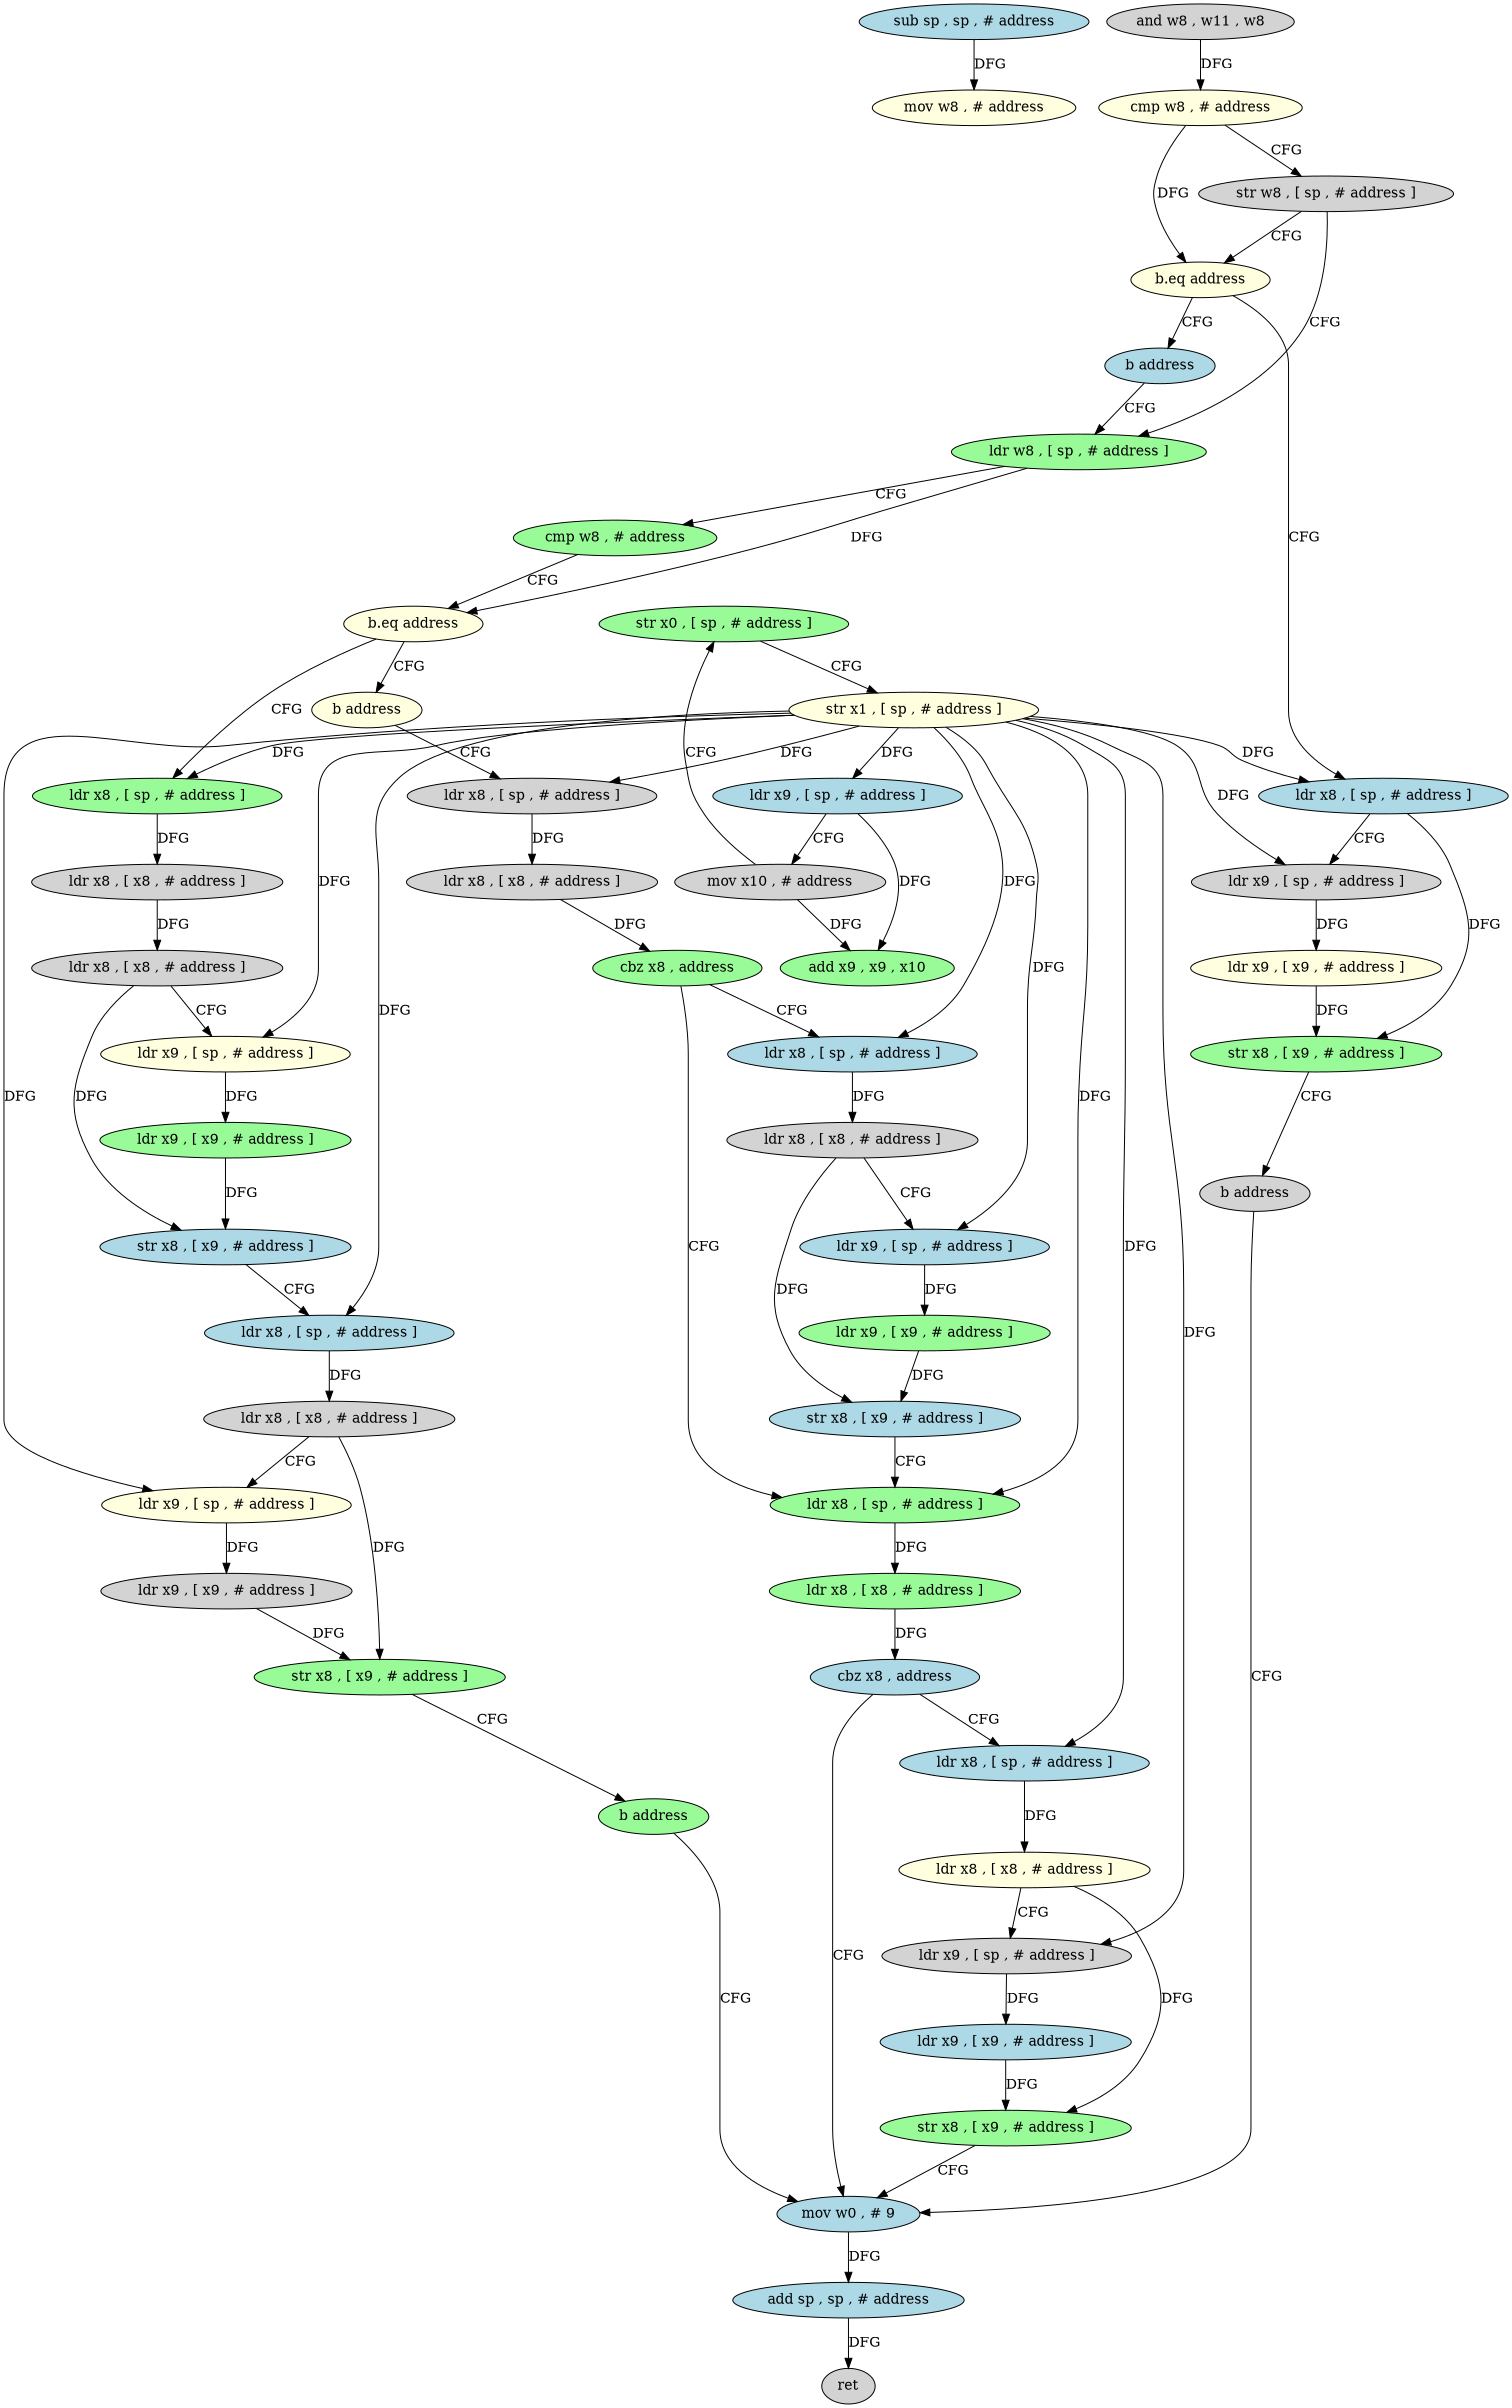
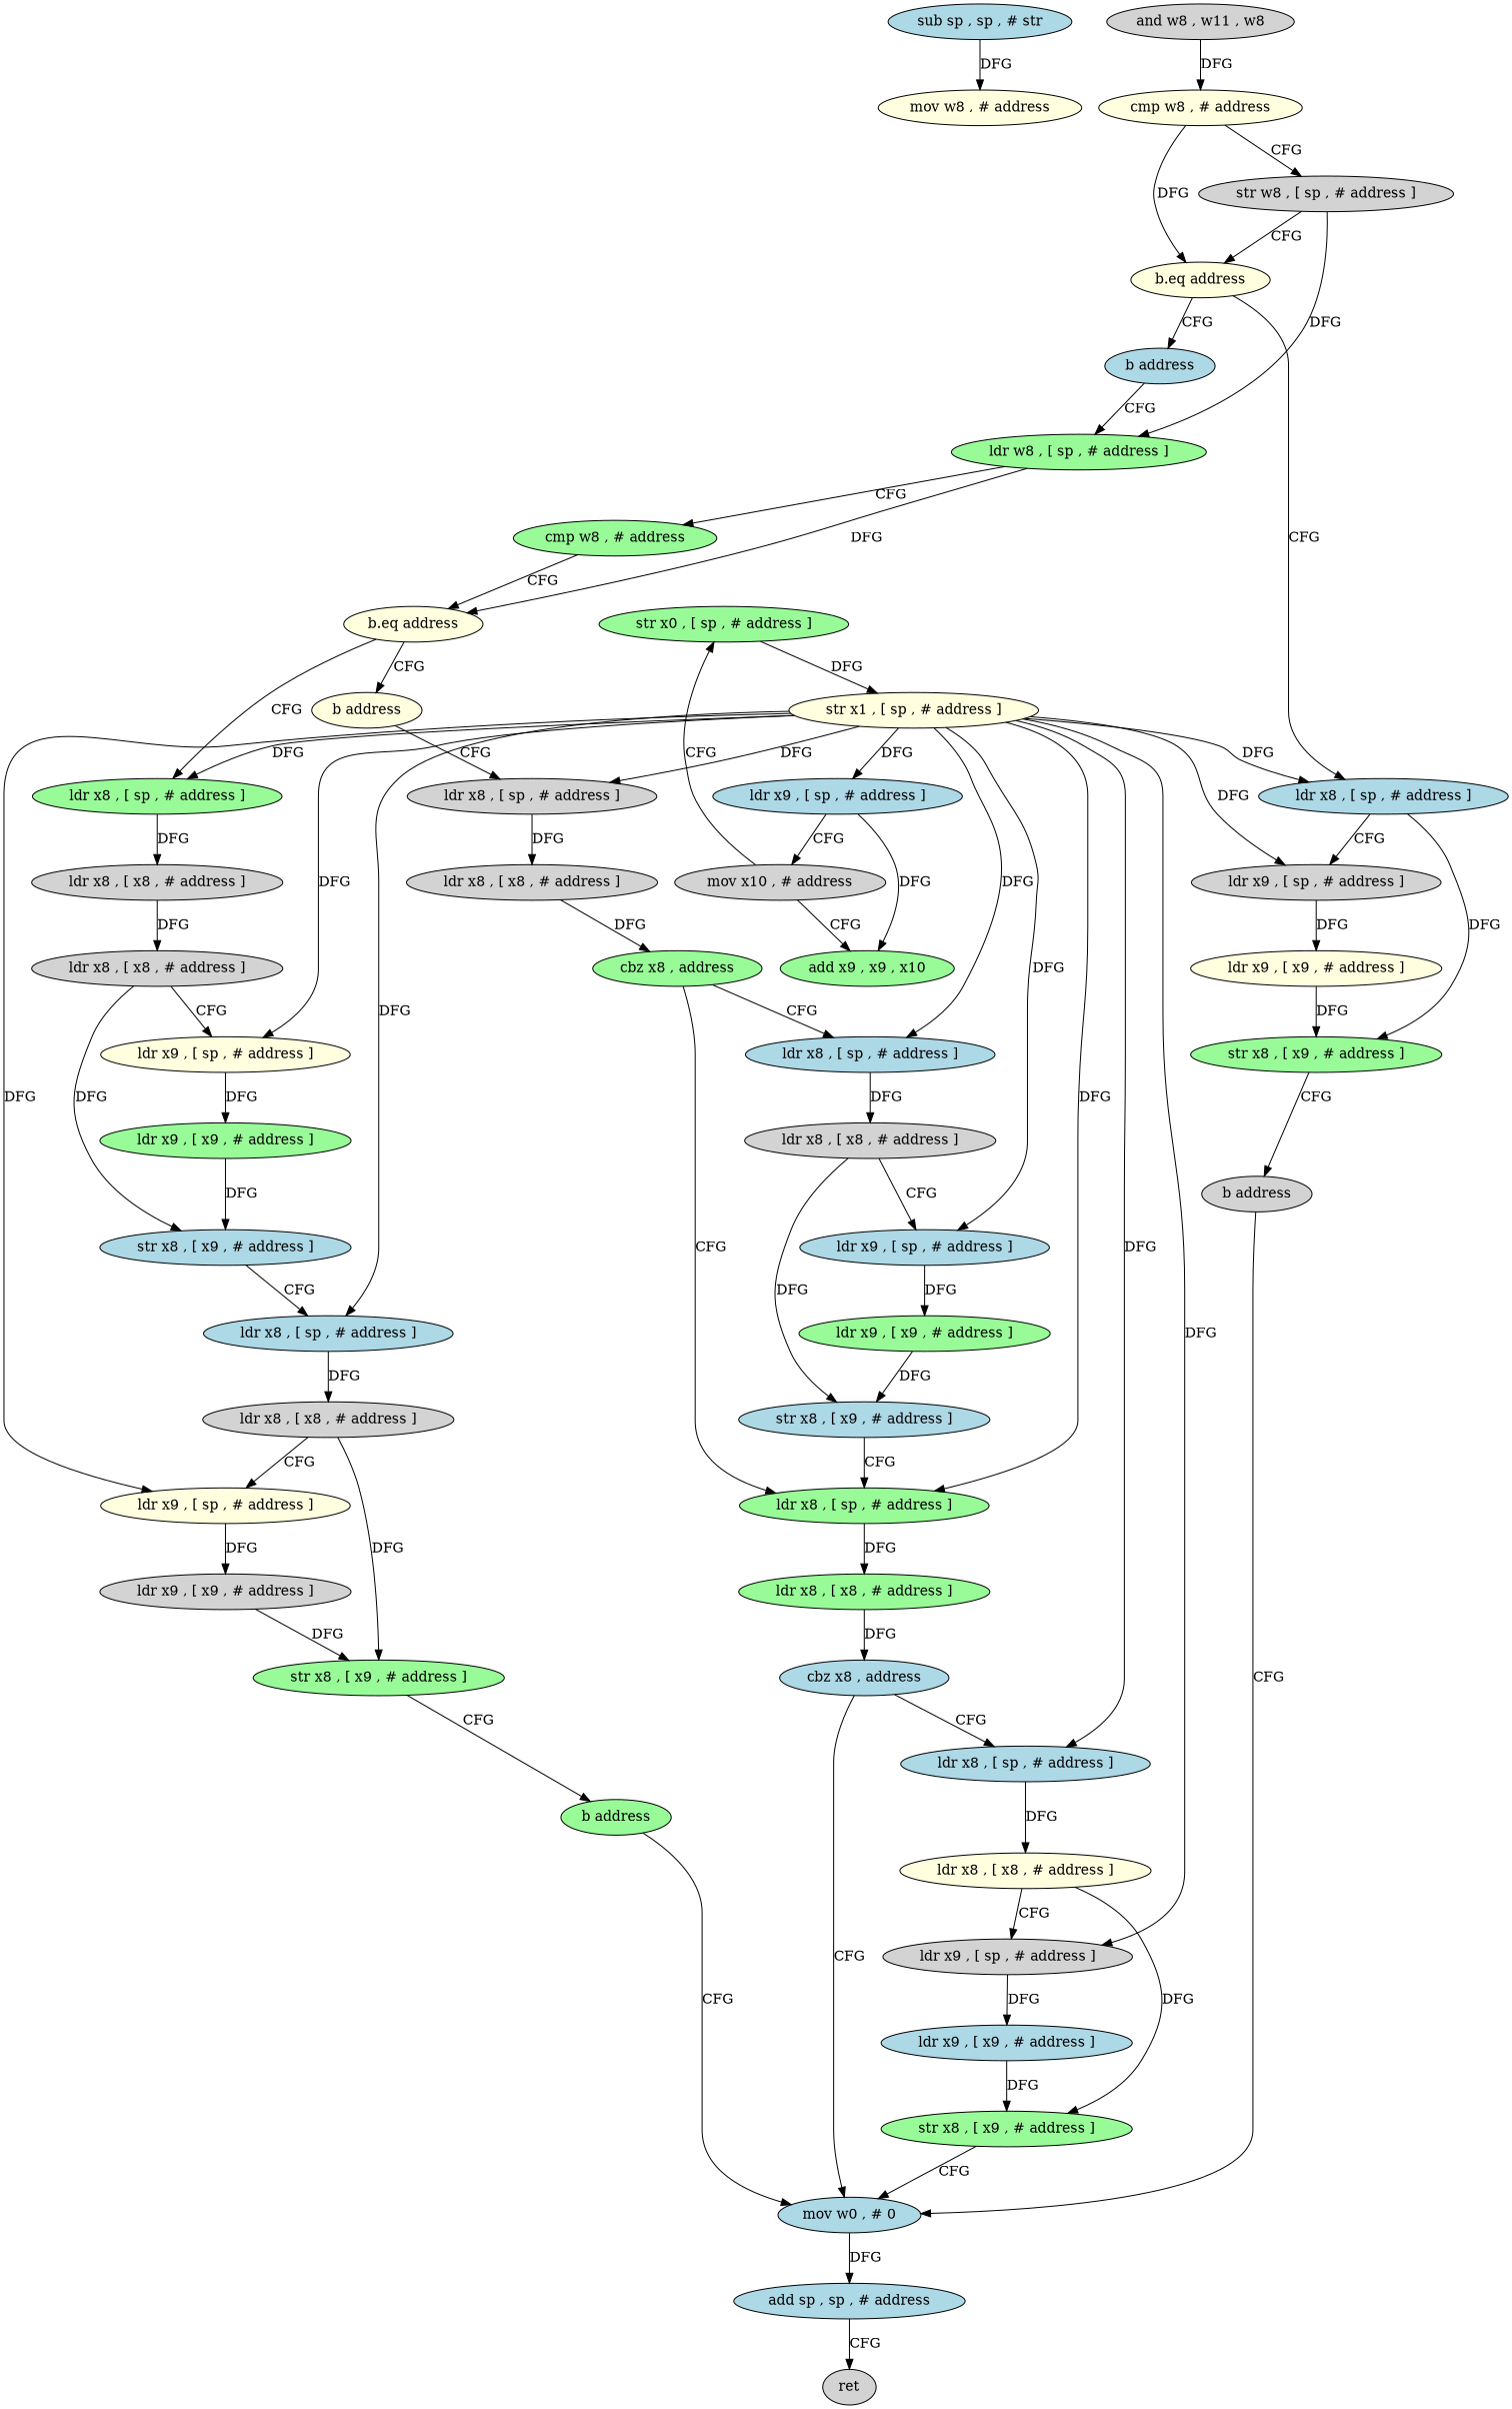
  digraph {
    node [fillcolor=lightblue style=filled]
-   n1 [label="sub sp , sp , # address"]
+   n1 [label="sub sp , sp , # str"]
    n2 [fillcolor=lightyellow label="mov w8 , # address"]
    n3 [fillcolor=palegreen label="str x0 , [ sp , # address ]"]
    n4 [fillcolor=lightyellow label="str x1 , [ sp , # address ]"]
    n5 [label="ldr x9 , [ sp , # address ]"]
    n6 [label="ldr x8 , [ sp , # address ]"]
    n7 [fillcolor=lightgrey label="ldr x9 , [ sp , # address ]"]
    n8 [fillcolor=palegreen label="ldr x8 , [ sp , # address ]"]
    n9 [fillcolor=lightyellow label="ldr x9 , [ sp , # address ]"]
    n10 [label="ldr x8 , [ sp , # address ]"]
    n11 [fillcolor=lightyellow label="ldr x9 , [ sp , # address ]"]
    n12 [fillcolor=lightgrey label="ldr x8 , [ sp , # address ]"]
    n13 [fillcolor=palegreen label="ldr x8 , [ sp , # address ]"]
    n14 [label="ldr x8 , [ sp , # address ]"]
    n15 [label="ldr x8 , [ sp , # address ]"]
    n16 [label="ldr x9 , [ sp , # address ]"]
    n17 [fillcolor=lightgrey label="ldr x9 , [ sp , # address ]"]
    n18 [fillcolor=lightgrey label="mov x10 , # address"]
    n19 [fillcolor=palegreen label="add x9 , x9 , x10"]
    n20 [fillcolor=palegreen label="str x8 , [ x9 , # address ]"]
    n21 [fillcolor=lightyellow label="ldr x9 , [ x9 , # address ]"]
    n22 [fillcolor=lightgrey label="ldr x8 , [ x8 , # address ]"]
    n23 [fillcolor=palegreen label="ldr x9 , [ x9 , # address ]"]
    n24 [fillcolor=lightgrey label="ldr x8 , [ x8 , # address ]"]
    n25 [fillcolor=lightgrey label="ldr x9 , [ x9 , # address ]"]
    n26 [fillcolor=lightgrey label="ldr x8 , [ x8 , # address ]"]
    n27 [fillcolor=palegreen label="ldr x8 , [ x8 , # address ]"]
    n28 [fillcolor=lightgrey label="ldr x8 , [ x8 , # address ]"]
    n29 [fillcolor=lightyellow label="ldr x8 , [ x8 , # address ]"]
    n30 [fillcolor=palegreen label="ldr x9 , [ x9 , # address ]"]
    n31 [label="ldr x9 , [ x9 , # address ]"]
    n32 [fillcolor=lightgrey label="and w8 , w11 , w8"]
    n33 [fillcolor=lightyellow label="cmp w8 , # address"]
    n34 [fillcolor=lightgrey label="str w8 , [ sp , # address ]"]
    n35 [fillcolor=lightyellow label="b.eq address"]
    n36 [fillcolor=palegreen label="ldr w8 , [ sp , # address ]"]
    n37 [label="b address"]
    n38 [fillcolor=palegreen label="cmp w8 , # address"]
    n39 [fillcolor=lightyellow label="b.eq address"]
    n40 [fillcolor=lightgrey label="b address"]
-   n41 [label="mov w0 , # 9"]
+   n41 [label="mov w0 , # 0"]
    n42 [label="add sp , sp , # address"]
    n43 [fillcolor=lightgrey label=ret]
    n44 [fillcolor=lightyellow label="b address"]
    n45 [fillcolor=lightgrey label="ldr x8 , [ x8 , # address ]"]
    n46 [label="str x8 , [ x9 , # address ]"]
    n47 [fillcolor=palegreen label="str x8 , [ x9 , # address ]"]
    n48 [fillcolor=palegreen label="b address"]
    n49 [fillcolor=palegreen label="cbz x8 , address"]
    n50 [label="cbz x8 , address"]
    n51 [label="str x8 , [ x9 , # address ]"]
    n52 [fillcolor=palegreen label="str x8 , [ x9 , # address ]"]
    n1 -> n2 [label=DFG]
-   n3 -> n4 [label=CFG]
+   n3 -> n4 [label=DFG]
    n4 -> n5 [label=DFG]
    n4 -> n6 [label=DFG]
    n4 -> n7 [label=DFG]
    n4 -> n8 [label=DFG]
    n4 -> n9 [label=DFG]
    n4 -> n10 [label=DFG]
    n4 -> n11 [label=DFG]
    n4 -> n12 [label=DFG]
    n4 -> n13 [label=DFG]
    n4 -> n14 [label=DFG]
    n4 -> n15 [label=DFG]
    n4 -> n16 [label=DFG]
    n4 -> n17 [label=DFG]
    n5 -> n18 [label=CFG]
    n5 -> n19 [label=DFG]
    n6 -> n7 [label=CFG]
    n6 -> n20 [label=DFG]
    n7 -> n21 [label=DFG]
    n8 -> n22 [label=DFG]
    n9 -> n23 [label=DFG]
    n10 -> n24 [label=DFG]
    n11 -> n25 [label=DFG]
    n12 -> n26 [label=DFG]
    n13 -> n27 [label=DFG]
    n14 -> n28 [label=DFG]
    n15 -> n29 [label=DFG]
    n16 -> n30 [label=DFG]
    n17 -> n31 [label=DFG]
    n18 -> n3 [label=CFG]
-   n18 -> n19 [label=DFG]
+   n18 -> n19 [label=CFG]
    n20 -> n40 [label=CFG]
    n21 -> n20 [label=DFG]
    n22 -> n45 [label=DFG]
    n23 -> n46 [label=DFG]
    n24 -> n11 [label=CFG]
    n24 -> n47 [label=DFG]
    n25 -> n47 [label=DFG]
    n26 -> n49 [label=DFG]
    n27 -> n50 [label=DFG]
    n28 -> n16 [label=CFG]
    n28 -> n51 [label=DFG]
    n29 -> n17 [label=CFG]
    n29 -> n52 [label=DFG]
    n30 -> n51 [label=DFG]
    n31 -> n52 [label=DFG]
    n32 -> n33 [label=DFG]
    n33 -> n34 [label=CFG]
    n33 -> n35 [label=DFG]
    n34 -> n35 [label=CFG]
-   n34 -> n36 [label=CFG]
+   n34 -> n36 [label=DFG]
    n35 -> n6 [label=CFG]
    n35 -> n37 [label=CFG]
    n36 -> n38 [label=CFG]
    n36 -> n39 [label=DFG]
    n37 -> n36 [label=CFG]
    n38 -> n39 [label=CFG]
    n39 -> n8 [label=CFG]
    n39 -> n44 [label=CFG]
    n40 -> n41 [label=CFG]
    n41 -> n42 [label=DFG]
-   n42 -> n43 [label=DFG]
+   n42 -> n43 [label=CFG]
    n44 -> n12 [label=CFG]
    n45 -> n9 [label=CFG]
    n45 -> n46 [label=DFG]
    n46 -> n10 [label=CFG]
    n47 -> n48 [label=CFG]
    n48 -> n41 [label=CFG]
    n49 -> n13 [label=CFG]
    n49 -> n14 [label=CFG]
    n50 -> n15 [label=CFG]
    n50 -> n41 [label=CFG]
    n51 -> n13 [label=CFG]
    n52 -> n41 [label=CFG]
  }
